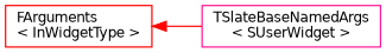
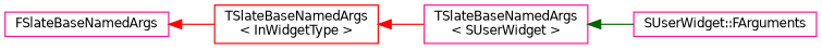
  digraph {
    rankdir=LR
    node [color=deeppink fillcolor=white fontname=Helvetica fontsize=10 shape=box style=filled]
    edge [color=red dir=back fontname=Helvetica fontsize=10 labelfontname=Helvetica labelfontsize=10 style=solid]
-   n2 [color=red height=0.2 label="FArguments\l\< InWidgetType \>" width=0.4]
+   n1 [height=0.2 label=FSlateBaseNamedArgs width=0.4]
+   n2 [color=red height=0.2 label="TSlateBaseNamedArgs\l\< InWidgetType \>" width=0.4]
    n3 [height=0.2 label="TSlateBaseNamedArgs\l\< SUserWidget \>" width=0.4]
+   n4 [height=0.2 label="SUserWidget::FArguments" width=0.4]
+   n1 -> n2
    n2 -> n3
+   n3 -> n4 [color=darkgreen]
  }
